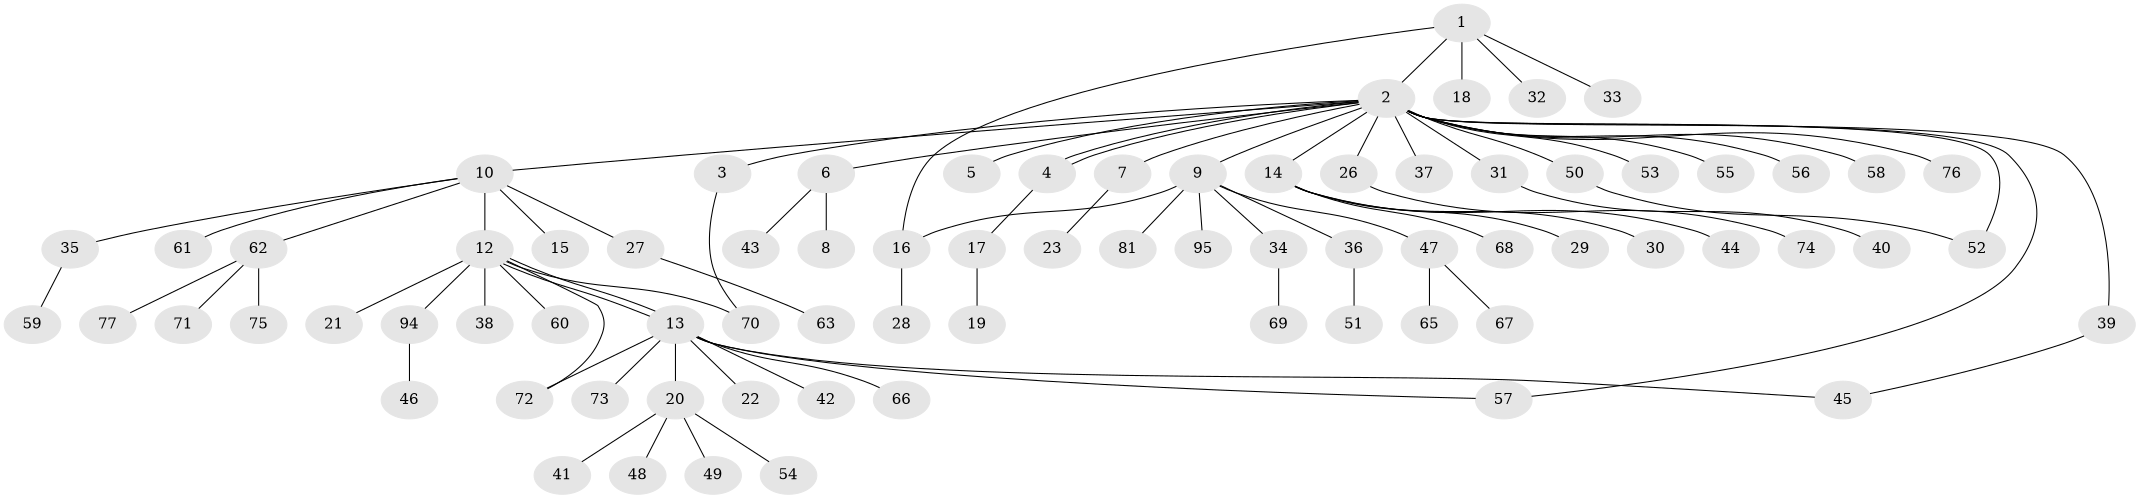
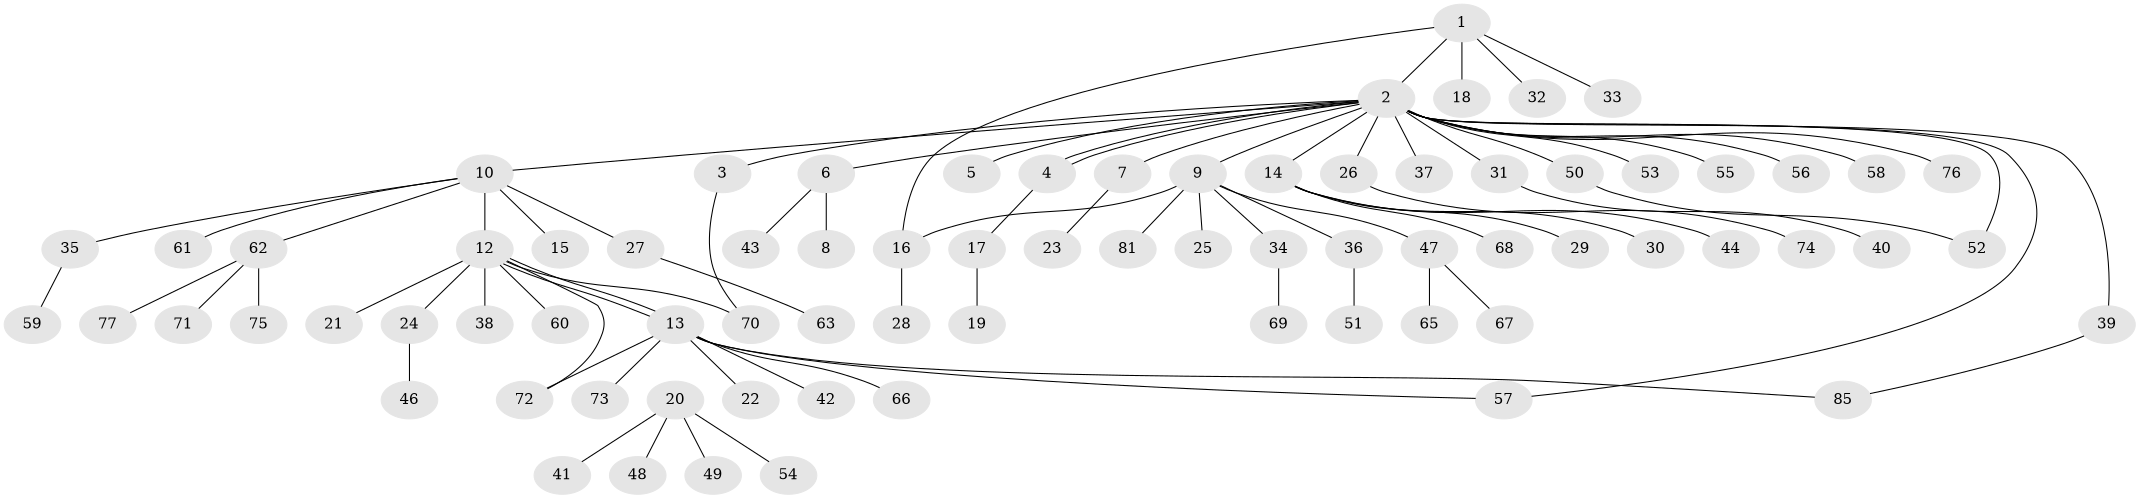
  graph {
    fontname="DejaVu Serif"
    node [color=gray90 fontname="DejaVu Serif" style=filled]
    edge [fontname="DejaVu Serif"]
    1
    2
    16
    18
    32
    33
    3
    4
    5
    6
    7
    9
    10
    14
    26
    31
    37
    39
    50
    52
    53
    55
    56
    57
    58
    76
    28
    70
    17
    8
    43
    23
    n33 [label=81]
-   25 [label=95]
+   25
    34
    36
    47
    12
    15
    27
    35
    61
    62
    29
    30
    44
    68
    74
    40
-   45
+   45 [label=85]
    19
    69
    51
    65
    67
    13
    21
-   24 [label=94]
+   24
    38
    60
    72
    63
    59
    71
    75
    77
    20
    22
    42
    66
    73
    46
    41
    48
    49
    54
    1 -- 2
    1 -- 16
    1 -- 18
    1 -- 32
    1 -- 33
    2 -- 3
    2 -- 4
    2 -- 4
    2 -- 5
    2 -- 6
    2 -- 7
    2 -- 9
    2 -- 10
    2 -- 14
    2 -- 26
    2 -- 31
    2 -- 37
    2 -- 39
    2 -- 50
    2 -- 52
    2 -- 53
    2 -- 55
    2 -- 56
    2 -- 57
    2 -- 58
    2 -- 76
    16 -- 28
    3 -- 70
    4 -- 17
    6 -- 8
    6 -- 43
    7 -- 23
    9 -- 16
    9 -- n33
    9 -- 25
    9 -- 34
    9 -- 36
    9 -- 47
    10 -- 12
    10 -- 15
    10 -- 27
    10 -- 35
    10 -- 61
    10 -- 62
    14 -- 29
    14 -- 30
    14 -- 44
    14 -- 68
    26 -- 74
    31 -- 40
    39 -- 45
    50 -- 52
    17 -- 19
    34 -- 69
    36 -- 51
    47 -- 65
    47 -- 67
    12 -- 70
    12 -- 13
    12 -- 13
    12 -- 21
    12 -- 24
    12 -- 38
    12 -- 60
    12 -- 72
    27 -- 63
    35 -- 59
    62 -- 71
    62 -- 75
    62 -- 77
    13 -- 57
    13 -- 45
    13 -- 72
-   13 -- 20
    13 -- 22
    13 -- 42
    13 -- 66
    13 -- 73
    24 -- 46
    20 -- 41
    20 -- 48
    20 -- 49
    20 -- 54
  }
